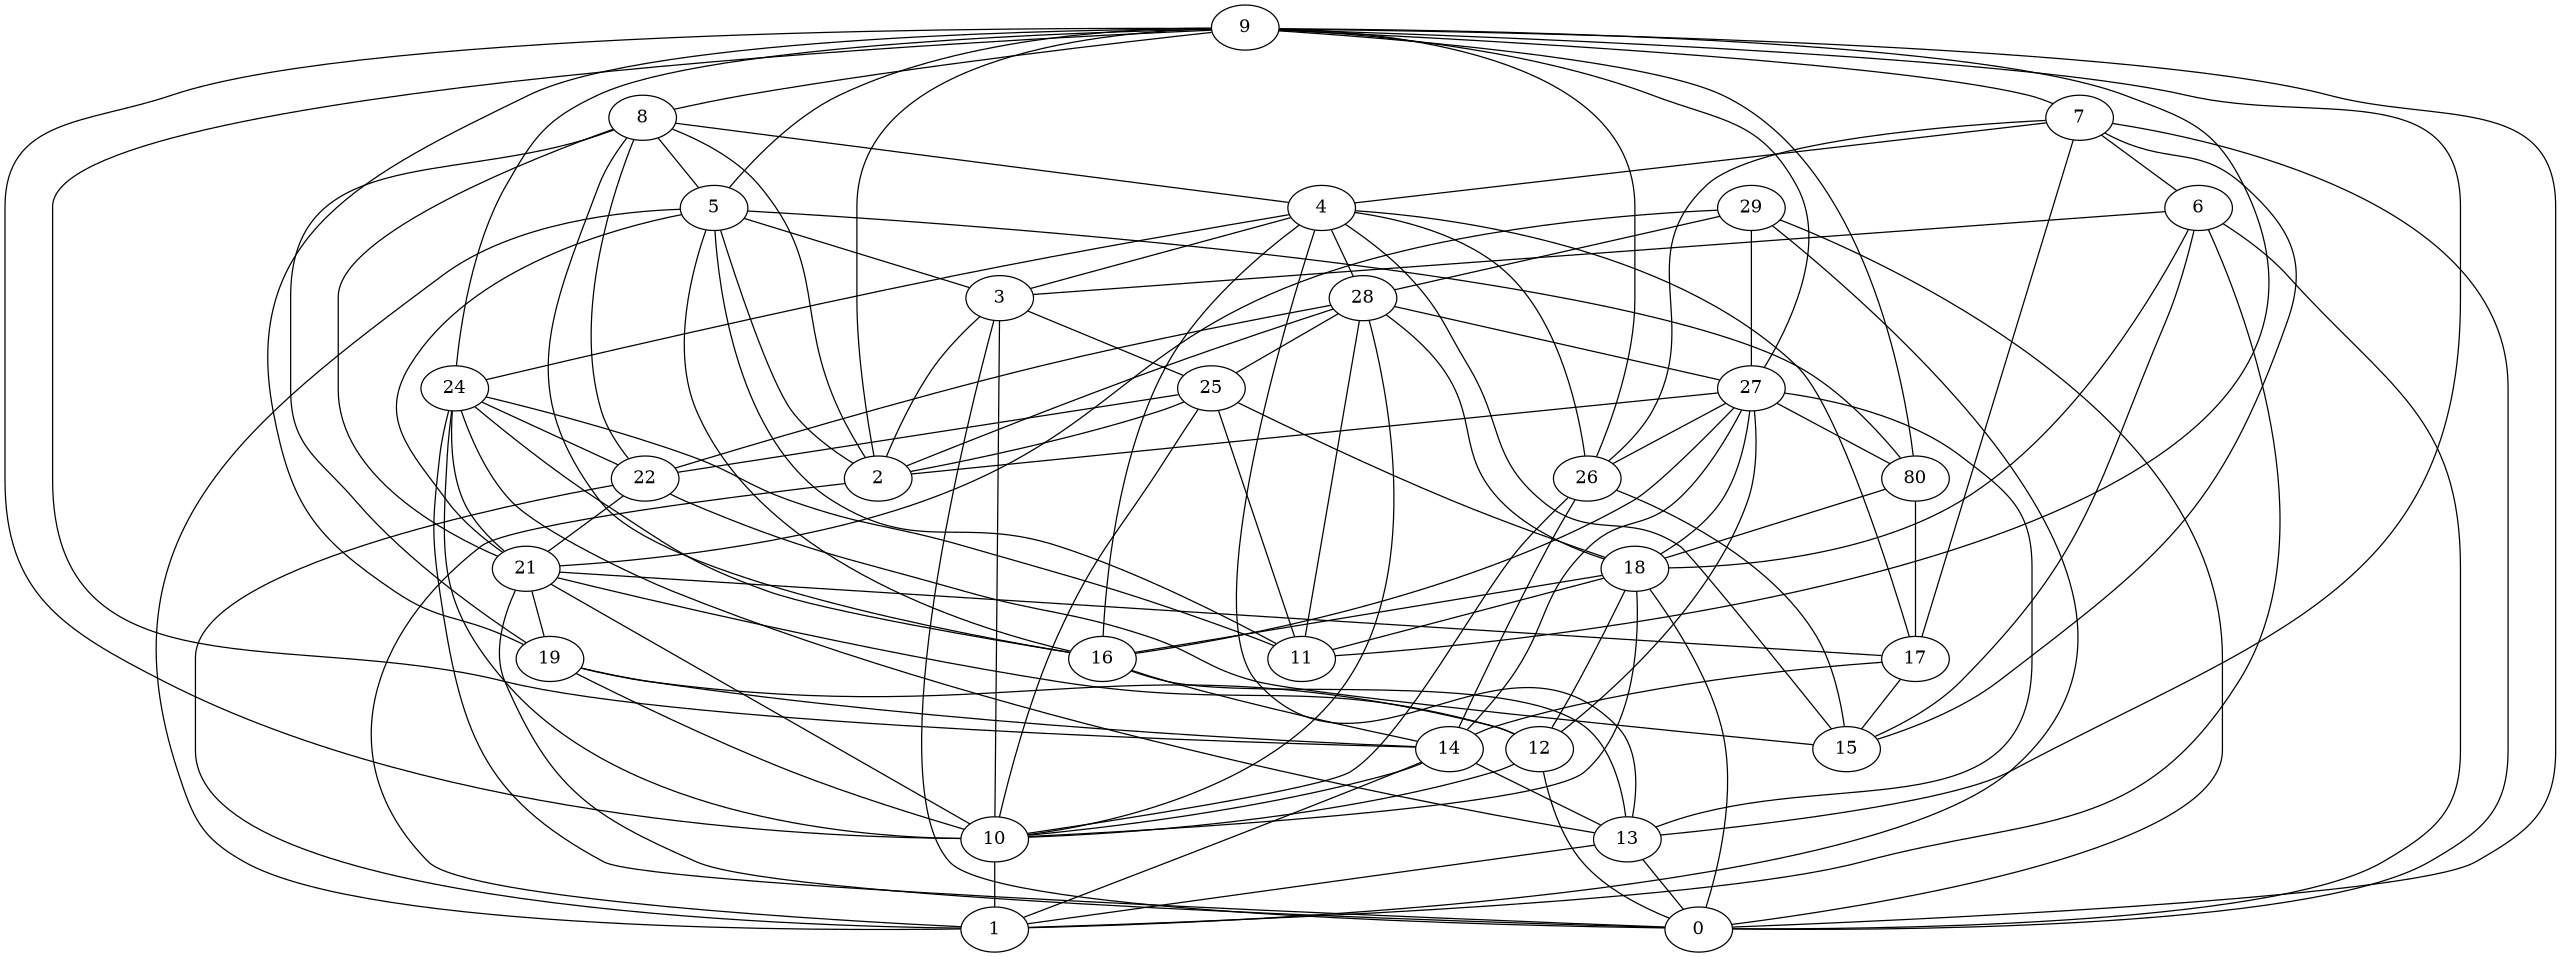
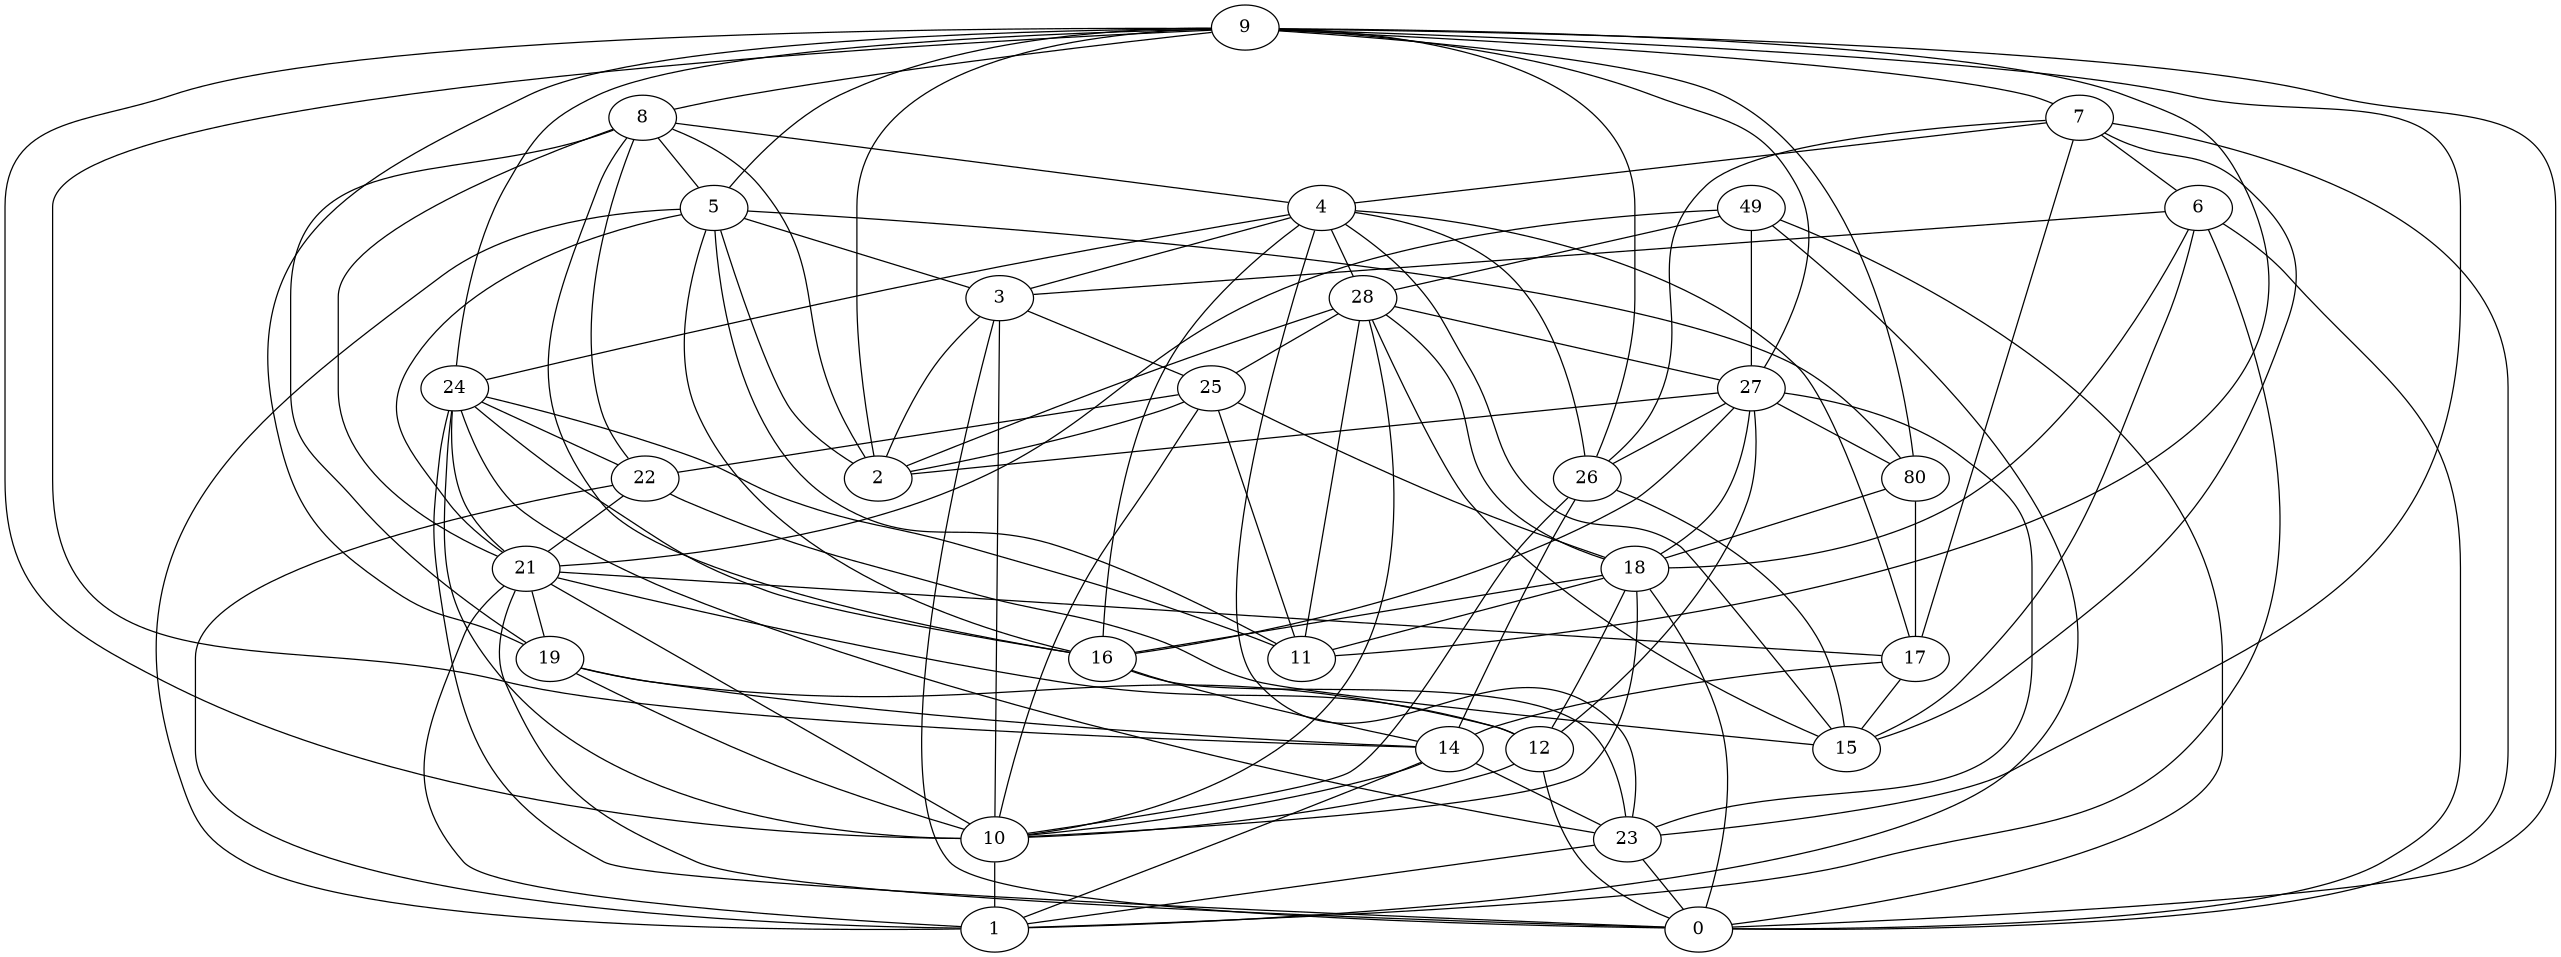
  digraph {
    edge [color=black dir=none]
    4
-   13
+   13 [label=23]
    3
    16
    15
    24
    17
    26
    28
    1
    0
    10
    2
    25
    14
    22
    21
    9
    19
    8
    n21 [label=80]
    5
    27
    7
    11
    12
    18
    6
-   29
+   29 [label=49]
    subgraph sub_1 {
      4
      13
      3
      16
      15
      24
      17
      26
      28
      1
      0
      10
      2
      25
      14
      22
      21
      9
      19
      8
      n21
      5
      27
      7
      11
      12
      18
      6
      29
    }
    4 -> 13
    4 -> 3
    4 -> 16
    4 -> 15
    4 -> 24
    4 -> 17
    4 -> 26
    4 -> 28
    13 -> 1
    13 -> 0
    3 -> 0
    3 -> 10
    3 -> 2
    3 -> 25
    16 -> 13
    16 -> 14
    24 -> 13
    24 -> 16
    24 -> 0
    24 -> 10
    24 -> 22
    24 -> 21
    24 -> 11
    17 -> 15
    17 -> 14
    26 -> 15
    26 -> 10
    26 -> 14
-   28 -> 22
+   28 -> 15
    28 -> 10
    28 -> 2
    28 -> 25
    28 -> 27
    28 -> 11
    28 -> 18
    10 -> 1
-   2 -> 1
+   21 -> 1
    25 -> 10
    25 -> 2
    25 -> 22
    25 -> 11
    25 -> 18
    14 -> 13
    14 -> 1
    14 -> 10
    22 -> 15
    22 -> 1
    22 -> 21
    21 -> 17
    21 -> 0
    21 -> 10
    21 -> 19
    21 -> 12
    9 -> 13
    9 -> 24
    9 -> 26
    9 -> 0
    9 -> 10
    9 -> 2
    9 -> 14
    9 -> 19
    9 -> 8
    9 -> n21
    9 -> 5
    9 -> 27
    9 -> 7
    9 -> 11
    19 -> 10
    19 -> 14
    19 -> 12
    8 -> 4
    8 -> 16
    8 -> 2
    8 -> 22
    8 -> 21
    8 -> 19
    8 -> 5
    n21 -> 17
    n21 -> 18
    5 -> 3
    5 -> 16
    5 -> 1
    5 -> 2
    5 -> 21
    5 -> n21
    5 -> 11
    27 -> 13
    27 -> 16
    27 -> 26
    27 -> 2
-   27 -> 14
    27 -> n21
    27 -> 12
    27 -> 18
    7 -> 4
    7 -> 15
    7 -> 17
    7 -> 26
    7 -> 0
    7 -> 6
    12 -> 0
    12 -> 10
    18 -> 16
    18 -> 0
    18 -> 10
    18 -> 11
    18 -> 12
    6 -> 3
    6 -> 15
    6 -> 1
    6 -> 0
    6 -> 18
    29 -> 28
    29 -> 1
    29 -> 0
    29 -> 21
    29 -> 27
  }
